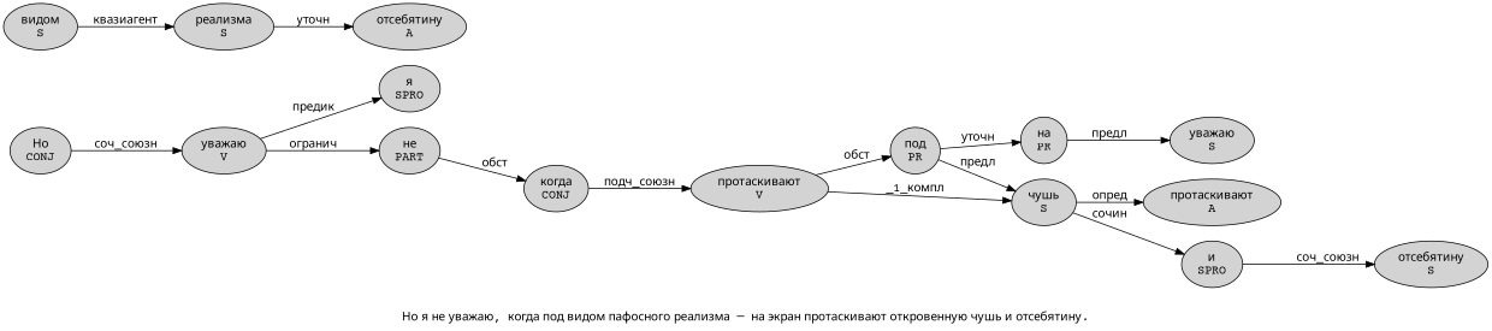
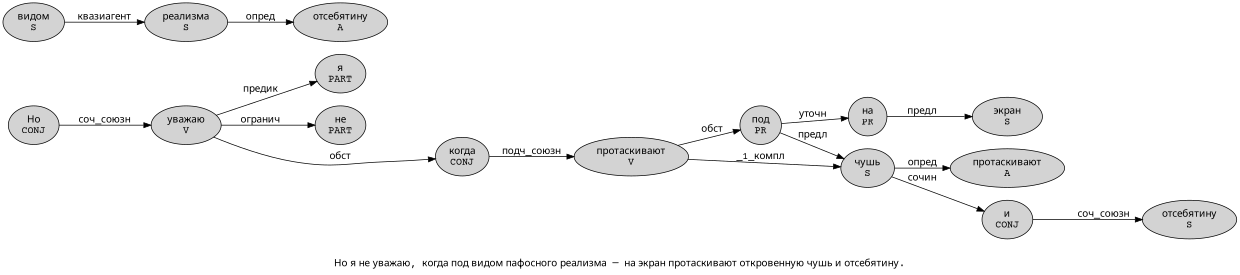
  digraph {
    fontname="Courier Prime"
    label="Но я не уважаю, когда под видом пафосного реализма — на экран протаскивают откровенную чушь и отсебятину."
    rankdir=LR
    node [fillcolor=lightgray fontname="Courier Prime" penwidth=1 shape=ellipse style=filled]
    edge [fontname="Courier Prime"]
    n1 [label="Но\nCONJ"]
    n2 [label="уважаю\nV"]
-   n3 [label="я\nSPRO"]
+   n3 [label="я\nPART"]
    n4 [label="не\nPART"]
    n5 [label="когда\nCONJ"]
    n6 [label="протаскивают\nV"]
    n7 [label="под\nPR"]
    n8 [label="чушь\nS"]
    n9 [label="на\nPR"]
    n10 [label="видом\nS"]
    n11 [label="реализма\nS"]
-   n12 [label="уважаю\nS"]
+   n12 [label="экран\nS"]
    n13 [label="отсебятину\nA"]
    n14 [label="протаскивают\nA"]
-   n15 [label="и\nSPRO"]
+   n15 [label="и\nCONJ"]
    n16 [label="отсебятину\nS"]
    n1 -> n2 [label="соч_союзн"]
    n2 -> n3 [label="предик"]
    n2 -> n4 [label="огранич"]
-   n4 -> n5 [label="обст"]
+   n2 -> n5 [label="обст"]
    n5 -> n6 [label="подч_союзн"]
    n6 -> n7 [label="обст"]
    n6 -> n8 [label="_1_компл"]
    n7 -> n8 [label="предл"]
    n7 -> n9 [label="уточн"]
    n8 -> n14 [label="опред"]
    n8 -> n15 [label="сочин"]
    n9 -> n12 [label="предл"]
    n10 -> n11 [label="квазиагент"]
-   n11 -> n13 [label="уточн"]
+   n11 -> n13 [label="опред"]
    n15 -> n16 [label="соч_союзн"]
  }
